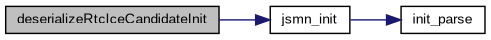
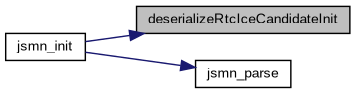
  digraph {
    fontname="Liberation Sans"
    rankdir=LR
    node [color=black fillcolor=white fontname="Liberation Sans" fontsize=10 shape=record style=filled]
    edge [color=midnightblue fontname="Liberation Sans" fontsize=10 labelfontname=Helvetica labelfontsize=10 style=solid]
    n1 [fillcolor=grey75 fontcolor=black height=0.2 label=deserializeRtcIceCandidateInit width=0.4]
    n2 [height=0.2 label=jsmn_init width=0.4]
-   n3 [height=0.2 label=init_parse width=0.4]
-   n1 -> n2
+   n3 [height=0.2 label=jsmn_parse width=0.4]
+   n2 -> n1
    n2 -> n3
  }
